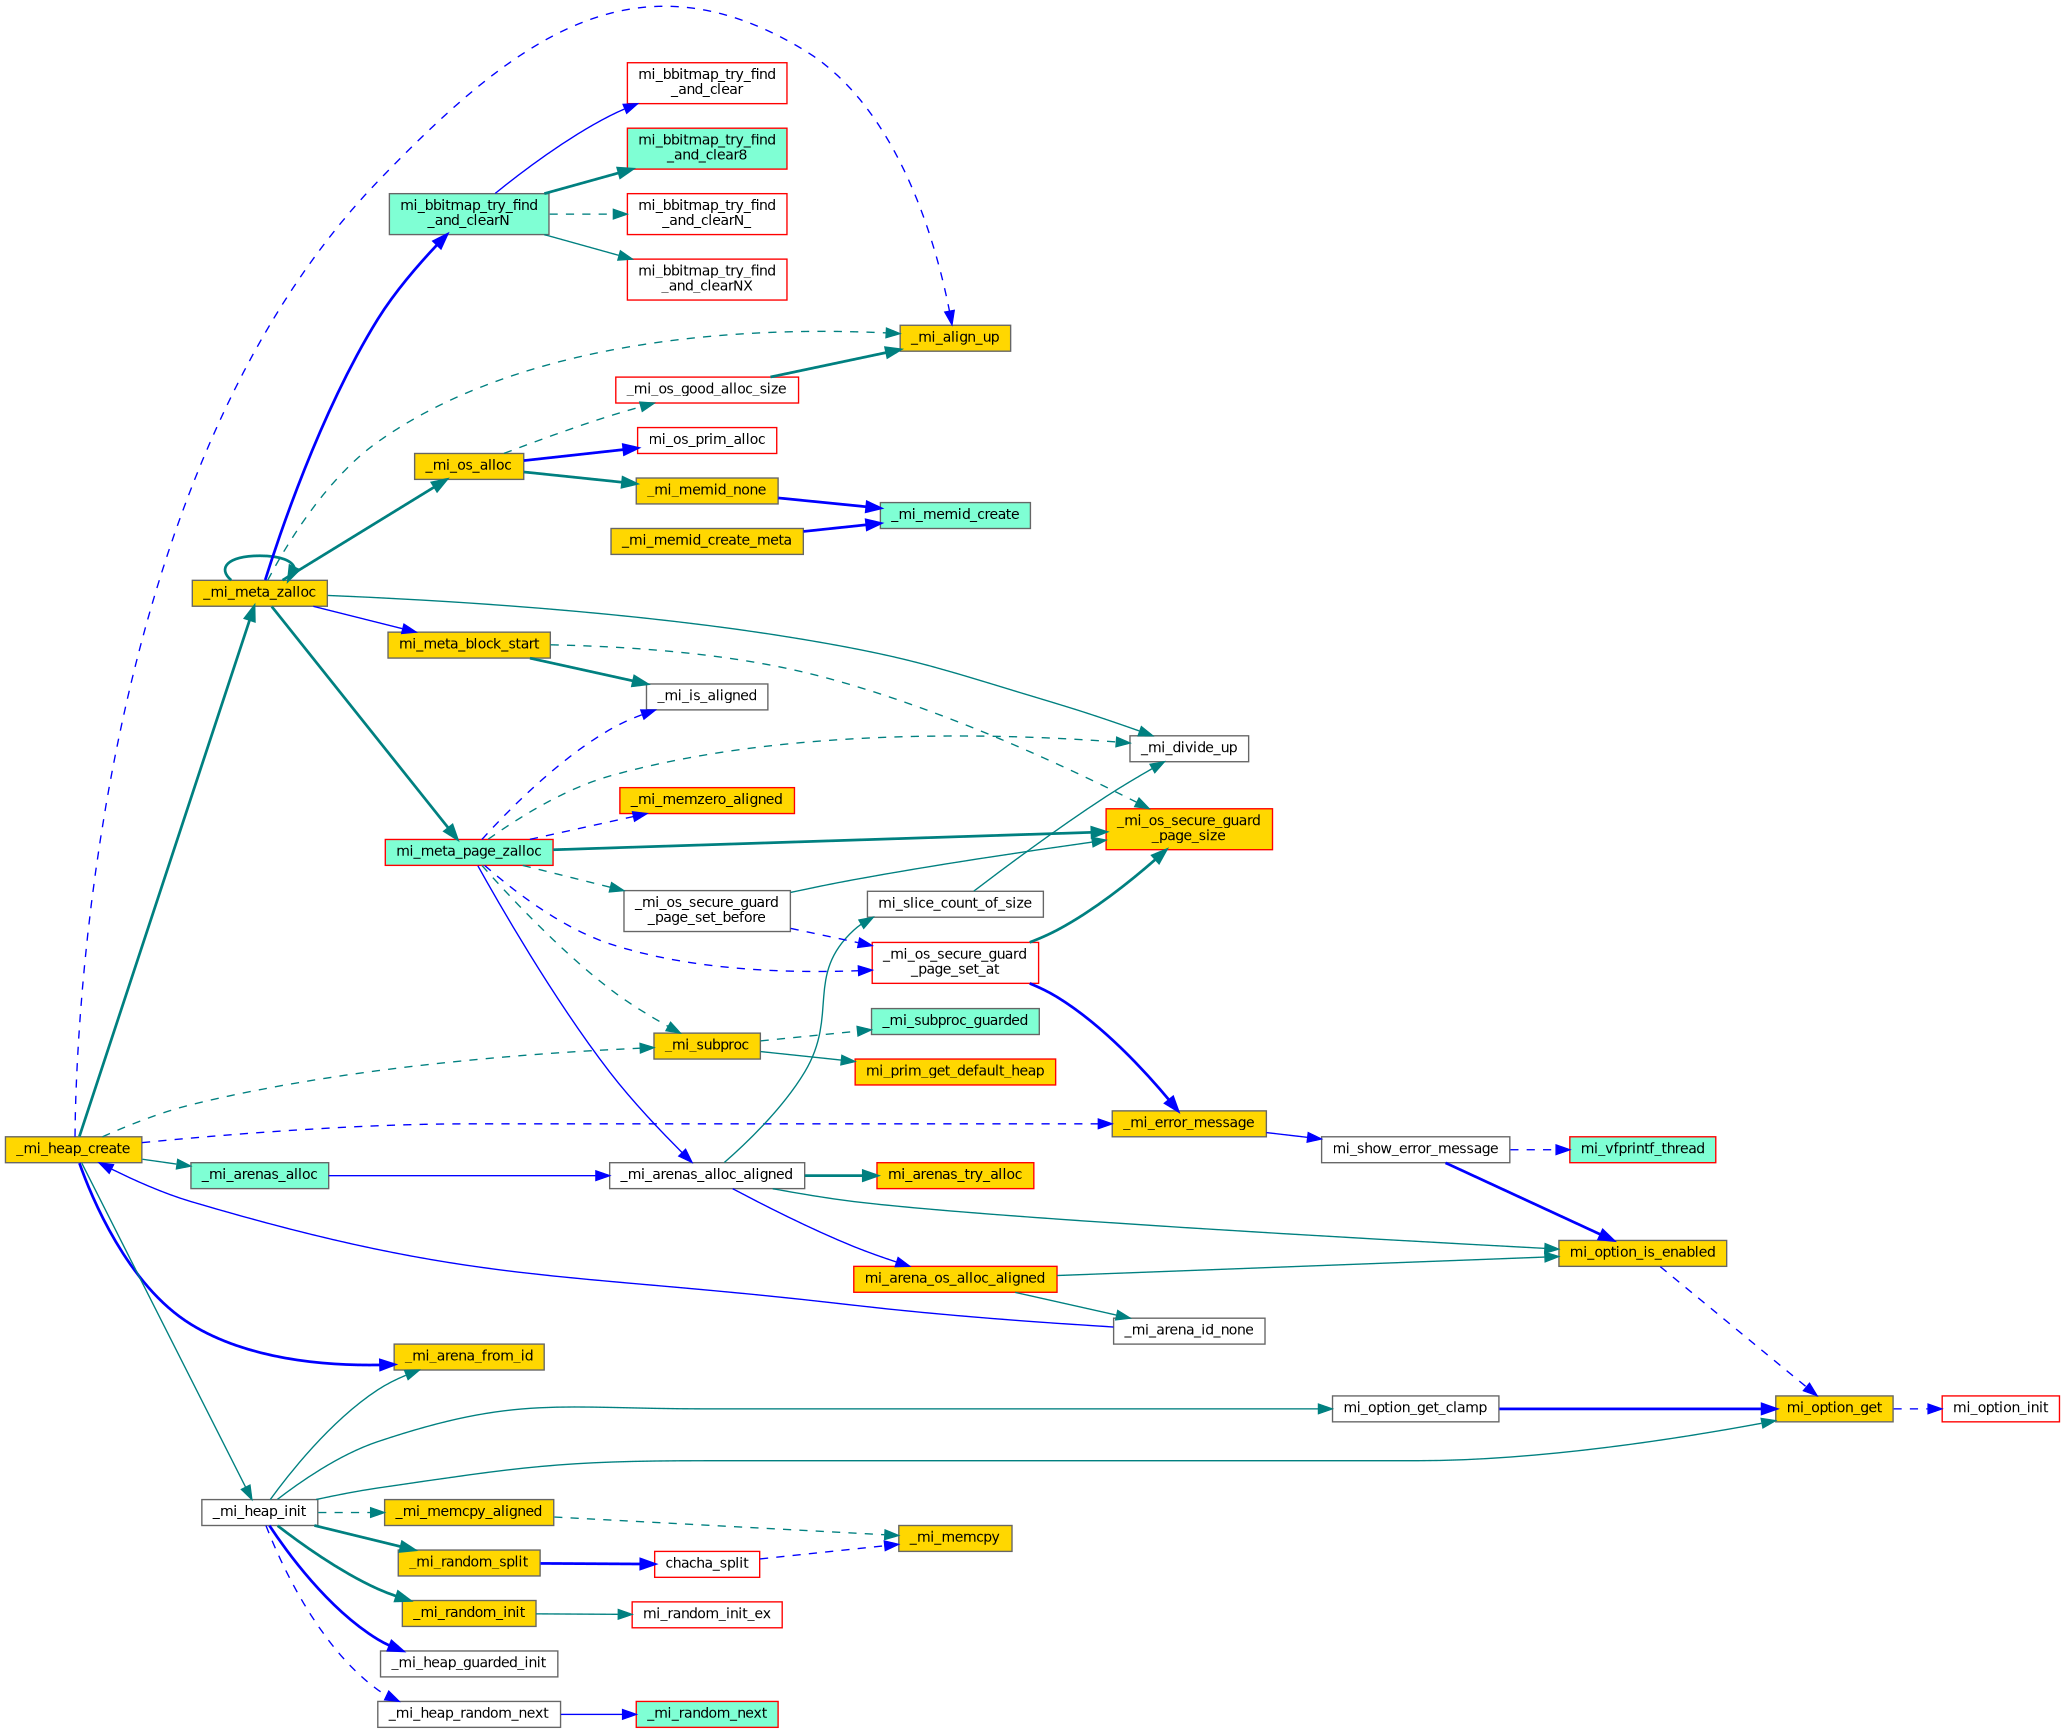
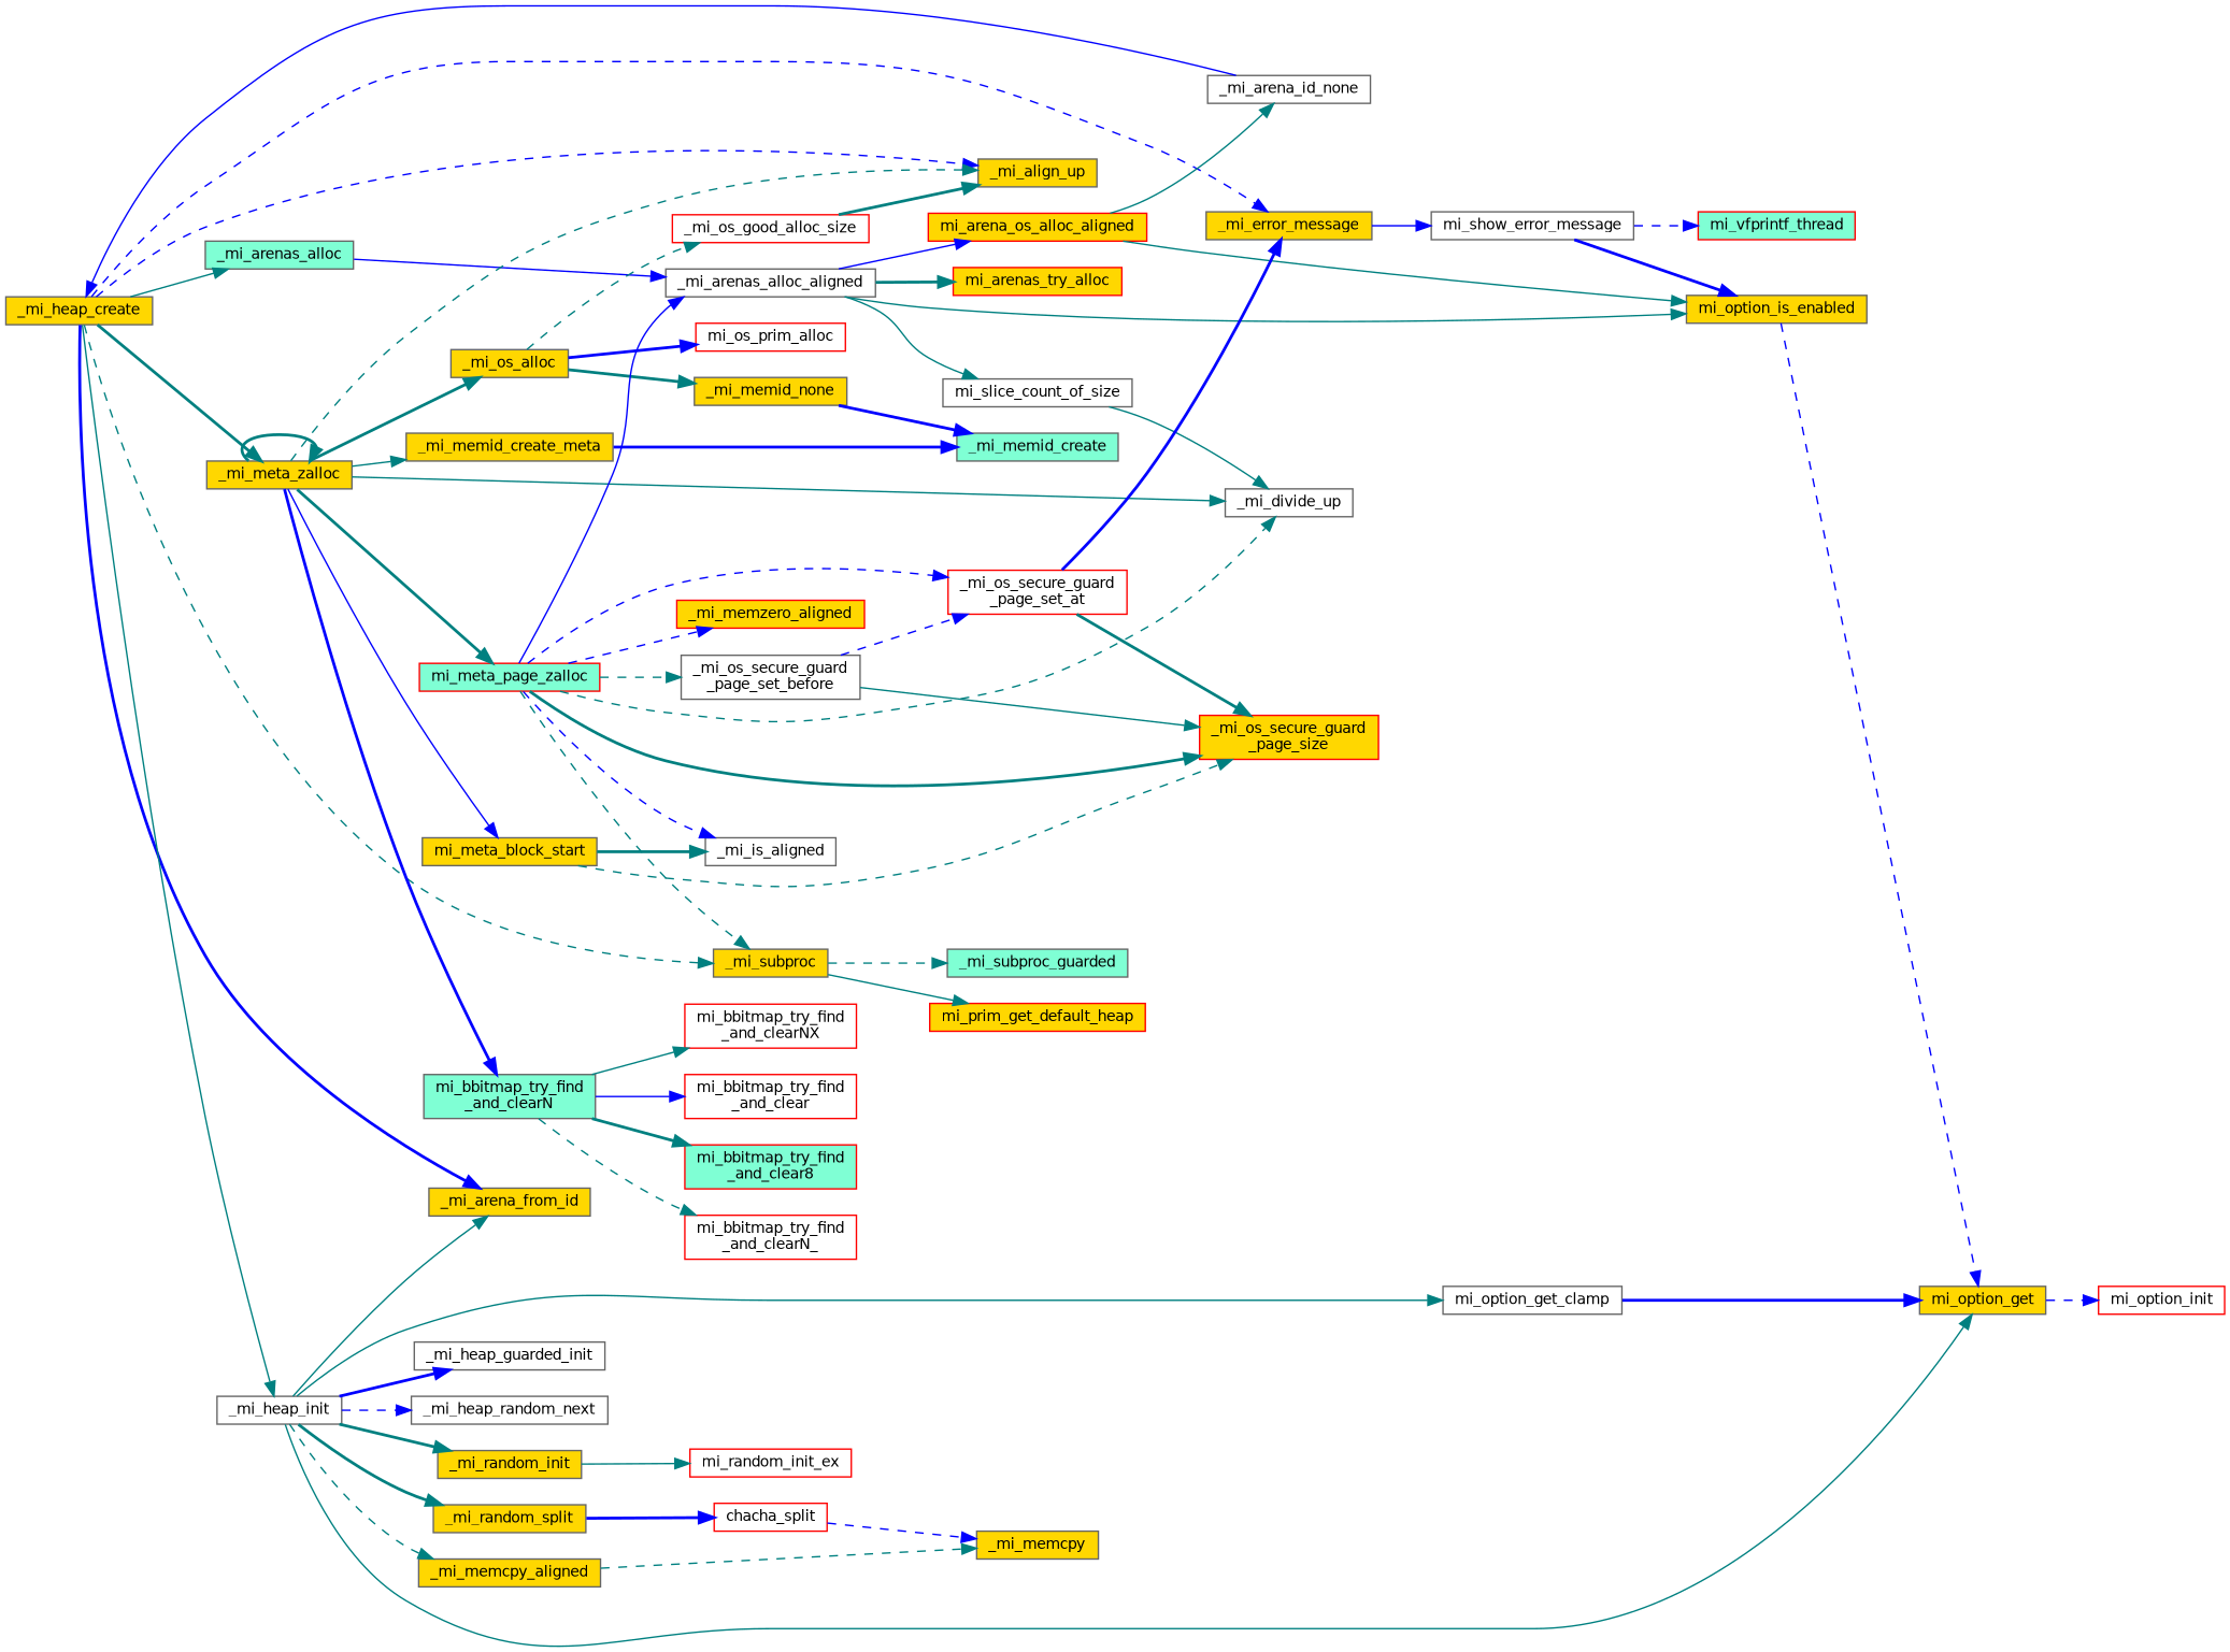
  digraph {
    rankdir=LR
    node [color=grey40 fillcolor=gold fontname=Helvetica fontsize=10 shape=box style=filled]
    edge [color=teal fontname=Helvetica fontsize=10 labelfontname=Helvetica labelfontsize=10 style=solid]
    n1 [color=gray40 fontcolor=black height=0.2 label=_mi_heap_create width=0.4]
    n2 [height=0.2 label=_mi_align_up width=0.4]
    n3 [height=0.2 label=_mi_arena_from_id width=0.4]
    n4 [fillcolor=aquamarine height=0.2 label=_mi_arenas_alloc width=0.4]
    n5 [height=0.2 label=_mi_error_message width=0.4]
    n6 [fillcolor=white height=0.2 label=_mi_heap_init width=0.4]
    n7 [height=0.2 label=_mi_meta_zalloc width=0.4]
    n8 [height=0.2 label=_mi_subproc width=0.4]
    n9 [fillcolor=white height=0.2 label=_mi_arena_id_none width=0.4]
    n10 [fillcolor=white height=0.2 label=_mi_arenas_alloc_aligned width=0.4]
    n11 [fillcolor=white height=0.2 label=mi_show_error_message width=0.4]
    n12 [height=0.2 label=mi_option_get width=0.4]
    n13 [fillcolor=white height=0.2 label=_mi_heap_guarded_init width=0.4]
    n14 [fillcolor=white height=0.2 label=_mi_heap_random_next width=0.4]
    n15 [height=0.2 label=_mi_memcpy_aligned width=0.4]
    n16 [height=0.2 label=_mi_random_init width=0.4]
    n17 [height=0.2 label=_mi_random_split width=0.4]
    n18 [fillcolor=white height=0.2 label=mi_option_get_clamp width=0.4]
    n19 [fillcolor=white height=0.2 label=_mi_divide_up width=0.4]
    n20 [height=0.2 label=_mi_memid_create_meta width=0.4]
    n21 [height=0.2 label=_mi_os_alloc width=0.4]
    n22 [fillcolor=aquamarine height=0.2 label="mi_bbitmap_try_find\l_and_clearN" width=0.4]
    n23 [height=0.2 label=mi_meta_block_start width=0.4]
    n24 [color=red fillcolor=aquamarine height=0.2 label=mi_meta_page_zalloc width=0.4]
    n25 [fillcolor=aquamarine height=0.2 label=_mi_subproc_guarded width=0.4]
    n26 [color=red height=0.2 label=mi_prim_get_default_heap width=0.4]
    n27 [color=red height=0.2 label=mi_arena_os_alloc_aligned width=0.4]
    n28 [height=0.2 label=mi_option_is_enabled width=0.4]
    n29 [color=red height=0.2 label=mi_arenas_try_alloc width=0.4]
    n30 [fillcolor=white height=0.2 label=mi_slice_count_of_size width=0.4]
    n31 [color=red fillcolor=white height=0.2 label=mi_option_init width=0.4]
    n32 [color=red fillcolor=aquamarine height=0.2 label=mi_vfprintf_thread width=0.4]
-   n33 [color=red fillcolor=aquamarine height=0.2 label=_mi_random_next width=0.4]
    n34 [height=0.2 label=_mi_memcpy width=0.4]
    n35 [color=red fillcolor=white height=0.2 label=mi_random_init_ex width=0.4]
    n36 [color=red fillcolor=white height=0.2 label=chacha_split width=0.4]
    n37 [fillcolor=aquamarine height=0.2 label=_mi_memid_create width=0.4]
    n38 [height=0.2 label=_mi_memid_none width=0.4]
    n39 [color=red fillcolor=white height=0.2 label=_mi_os_good_alloc_size width=0.4]
    n40 [color=red fillcolor=white height=0.2 label=mi_os_prim_alloc width=0.4]
    n41 [color=red fillcolor=white height=0.2 label="mi_bbitmap_try_find\l_and_clear" width=0.4]
    n42 [color=red fillcolor=aquamarine height=0.2 label="mi_bbitmap_try_find\l_and_clear8" width=0.4]
    n43 [color=red fillcolor=white height=0.2 label="mi_bbitmap_try_find\l_and_clearN_" width=0.4]
    n44 [color=red fillcolor=white height=0.2 label="mi_bbitmap_try_find\l_and_clearNX" width=0.4]
    n45 [fillcolor=white height=0.2 label=_mi_is_aligned width=0.4]
    n46 [color=red height=0.2 label="_mi_os_secure_guard\l_page_size" width=0.4]
    n47 [color=red height=0.2 label=_mi_memzero_aligned width=0.4]
    n48 [color=red fillcolor=white height=0.2 label="_mi_os_secure_guard\l_page_set_at" width=0.4]
    n49 [fillcolor=white height=0.2 label="_mi_os_secure_guard\l_page_set_before" width=0.4]
    n1 -> n2 [color=blue style=dashed]
    n1 -> n3 [color=blue style=bold]
    n1 -> n4
    n1 -> n5 [color=blue style=dashed]
    n1 -> n6
    n1 -> n7 [style=bold]
    n1 -> n8 [style=dashed]
    n4 -> n10 [color=blue]
    n5 -> n11 [color=blue]
    n6 -> n3
    n6 -> n12
    n6 -> n13 [color=blue style=bold]
    n6 -> n14 [color=blue style=dashed]
    n6 -> n15 [style=dashed]
    n6 -> n16 [style=bold]
    n6 -> n17 [style=bold]
    n6 -> n18
    n7 -> n2 [style=dashed]
    n7 -> n7 [style=bold]
    n7 -> n19
+   n7 -> n20
    n7 -> n21 [style=bold]
    n7 -> n22 [color=blue style=bold]
    n7 -> n23 [color=blue]
    n7 -> n24 [style=bold]
    n8 -> n25 [style=dashed]
    n8 -> n26
    n9 -> n1 [color=blue]
    n10 -> n27 [color=blue]
    n10 -> n28
    n10 -> n29 [style=bold]
    n10 -> n30
    n11 -> n28 [color=blue style=bold]
    n11 -> n32 [color=blue style=dashed]
    n12 -> n31 [color=blue style=dashed]
-   n14 -> n33 [color=blue]
    n15 -> n34 [style=dashed]
    n16 -> n35
    n17 -> n36 [color=blue style=bold]
    n18 -> n12 [color=blue style=bold]
    n20 -> n37 [color=blue style=bold]
    n21 -> n38 [style=bold]
    n21 -> n39 [style=dashed]
    n21 -> n40 [color=blue style=bold]
    n22 -> n41 [color=blue]
    n22 -> n42 [style=bold]
    n22 -> n43 [style=dashed]
    n22 -> n44
    n23 -> n45 [style=bold]
    n23 -> n46 [style=dashed]
    n24 -> n8 [style=dashed]
    n24 -> n10 [color=blue]
    n24 -> n19 [style=dashed]
    n24 -> n45 [color=blue style=dashed]
    n24 -> n46 [style=bold]
    n24 -> n47 [color=blue style=dashed]
    n24 -> n48 [color=blue style=dashed]
    n24 -> n49 [style=dashed]
    n27 -> n9
    n27 -> n28
    n28 -> n12 [color=blue style=dashed]
    n30 -> n19
    n36 -> n34 [color=blue style=dashed]
    n38 -> n37 [color=blue style=bold]
    n39 -> n2 [style=bold]
    n48 -> n5 [color=blue style=bold]
    n48 -> n46 [style=bold]
    n49 -> n46
    n49 -> n48 [color=blue style=dashed]
  }
